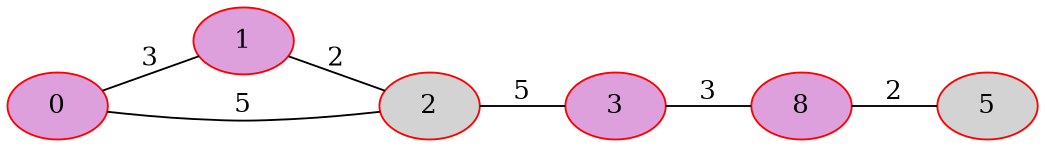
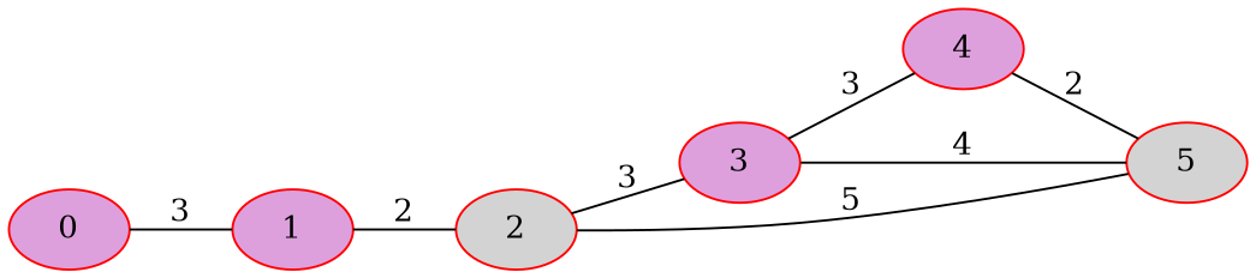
  graph {
    rankdir=LR
    node [color=red fillcolor=plum style=filled weight=1]
    0
    1
    2 [fillcolor=lightgrey]
    3
-   4 [label=8]
+   4
    5 [fillcolor=lightgrey]
    0 -- 1 [label=3]
-   0 -- 2 [label=5]
+   5 -- 2 [label=5]
    1 -- 2 [label=2]
-   2 -- 3 [label=5]
+   2 -- 3 [label=3]
    3 -- 4 [label=3]
+   3 -- 5 [label=4]
    4 -- 5 [label=2]
  }
